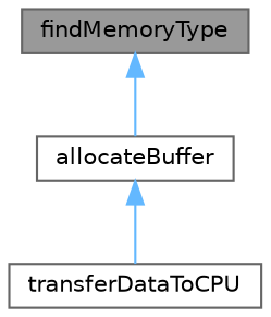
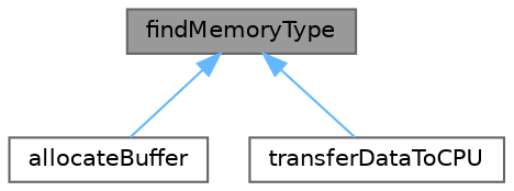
  digraph {
    rankdir=TB
    node [color=grey40 fillcolor=white fontname=Helvetica fontsize=10 shape=box style=filled]
    edge [color=steelblue1 dir=back fontname=Helvetica fontsize=10 labelfontname=Helvetica labelfontsize=10 style=solid]
    n1 [color=gray40 fillcolor=grey60 fontcolor=black height=0.2 label=findMemoryType width=0.4]
    n2 [height=0.2 label=allocateBuffer width=0.4]
    n3 [height=0.2 label=transferDataToCPU width=0.4]
    n1 -> n2
-   n2 -> n3
+   n1 -> n3
  }
